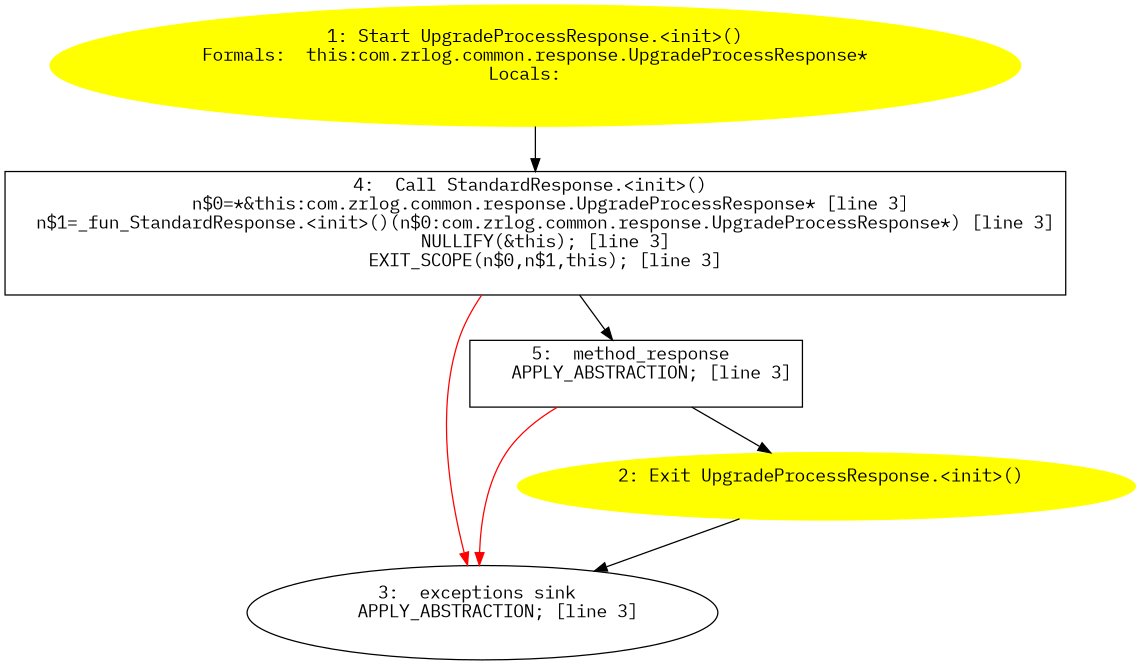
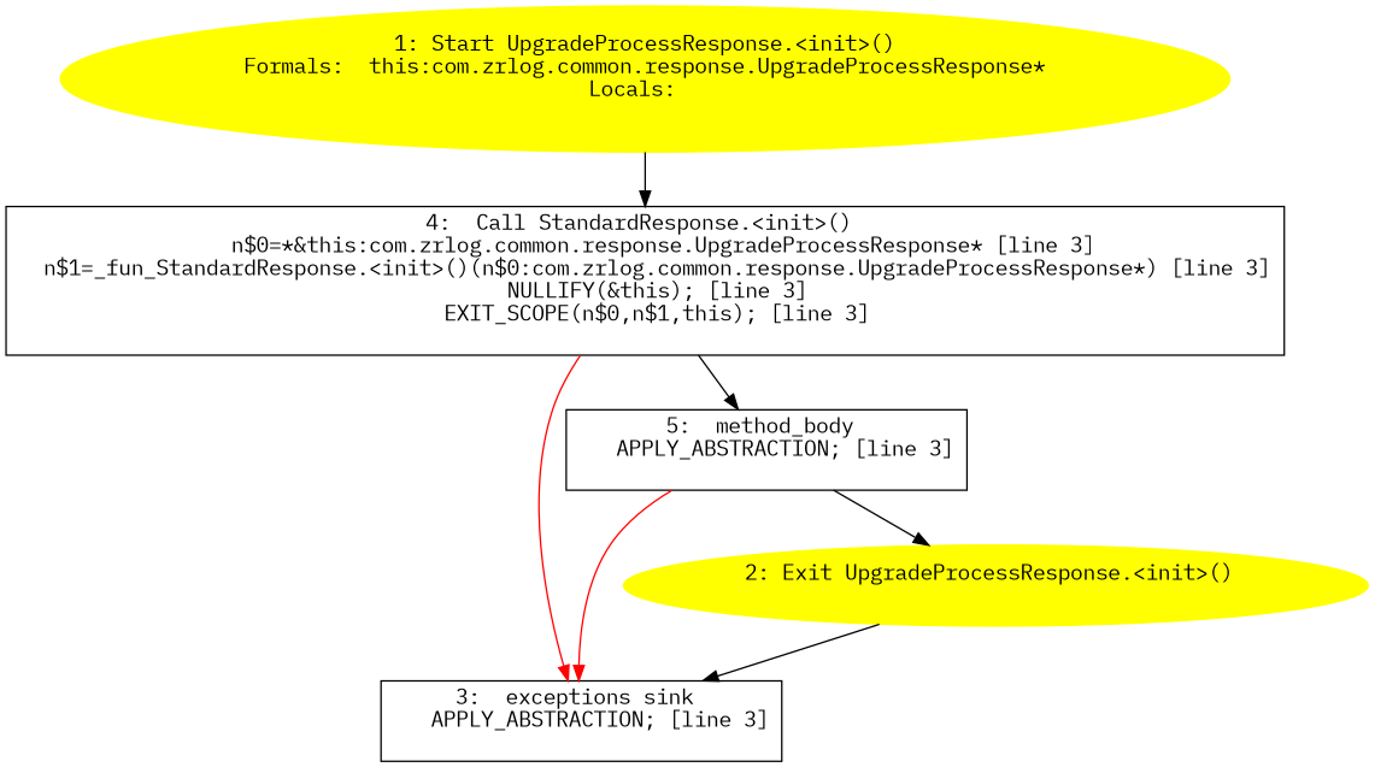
  digraph {
    fontname="IBM Plex Mono"
    node [fontname="IBM Plex Mono" shape=box]
    edge [fontname="IBM Plex Mono"]
    n1 [color=yellow label="1: Start UpgradeProcessResponse.<init>()\nFormals:  this:com.zrlog.common.response.UpgradeProcessResponse*\nLocals:  \n  " style=filled shape=""]
    n2 [label="4:  Call StandardResponse.<init>() \n   n$0=*&this:com.zrlog.common.response.UpgradeProcessResponse* [line 3]\n  n$1=_fun_StandardResponse.<init>()(n$0:com.zrlog.common.response.UpgradeProcessResponse*) [line 3]\n  NULLIFY(&this); [line 3]\n  EXIT_SCOPE(n$0,n$1,this); [line 3]\n "]
-   n3 [label="3:  exceptions sink \n   APPLY_ABSTRACTION; [line 3]\n " shape=ellipse]
-   n4 [label="5:  method_response \n   APPLY_ABSTRACTION; [line 3]\n "]
+   n3 [label="3:  exceptions sink \n   APPLY_ABSTRACTION; [line 3]\n "]
+   n4 [label="5:  method_body \n   APPLY_ABSTRACTION; [line 3]\n "]
    n5 [color=yellow label="2: Exit UpgradeProcessResponse.<init>() \n  " style=filled shape=""]
    n1 -> n2
    n2 -> n3 [color=red]
    n2 -> n4
    n4 -> n3 [color=red]
    n4 -> n5
    n5 -> n3
  }
